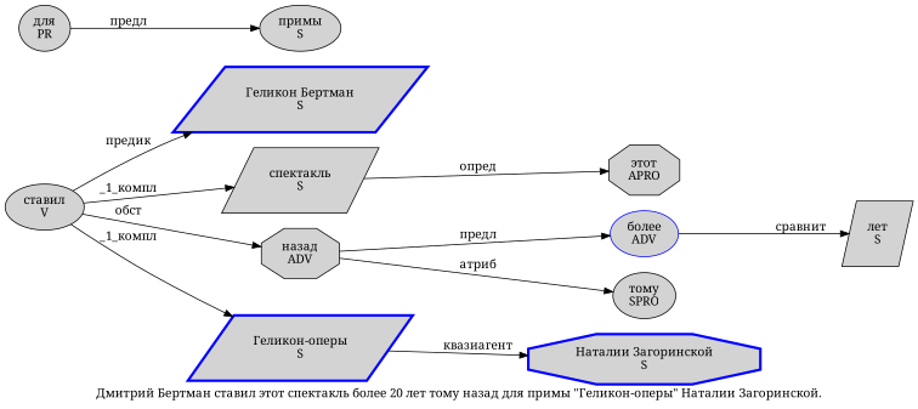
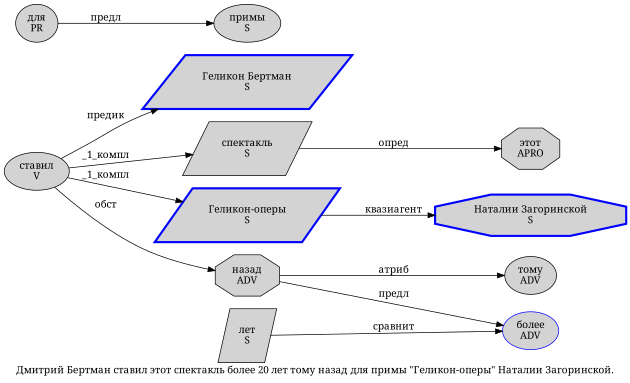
  digraph {
    fontname="Noto Serif"
    label="Дмитрий Бертман ставил этот спектакль более 20 лет тому назад для примы \"Геликон-оперы\" Наталии Загоринской."
    rankdir=LR
    node [fillcolor=lightgray fontname="Noto Serif" penwidth=1 shape=ellipse style=filled]
    edge [fontname="Noto Serif"]
    n1 [color=blue label="Геликон Бертман\nS" penwidth=3 shape=parallelogram]
    n2 [label="ставил\nV"]
    n3 [label="спектакль\nS" shape=parallelogram]
    n4 [label="назад\nADV" shape=octagon]
    n5 [color=blue label="Геликон-оперы\nS" penwidth=3 shape=parallelogram]
    n6 [label="этот\nAPRO" shape=octagon]
    n7 [color=blue label="более\nADV"]
-   n8 [label="тому\nSPRO"]
+   n8 [label="тому\nADV"]
    n9 [label="для\nPR"]
    n10 [label="примы\nS"]
    n11 [color=blue label="Наталии Загоринской\nS" penwidth=3 shape=octagon]
    n12 [label="лет\nS" shape=parallelogram]
    n2 -> n1 [label="предик"]
    n2 -> n3 [label="_1_компл"]
    n2 -> n4 [label="обст"]
    n2 -> n5 [label="_1_компл"]
    n3 -> n6 [label="опред"]
    n4 -> n7 [label="предл"]
    n4 -> n8 [label="атриб"]
    n5 -> n11 [label="квазиагент"]
-   n7 -> n12 [label="сравнит"]
+   n12 -> n7 [label="сравнит"]
    n9 -> n10 [label="предл"]
  }
